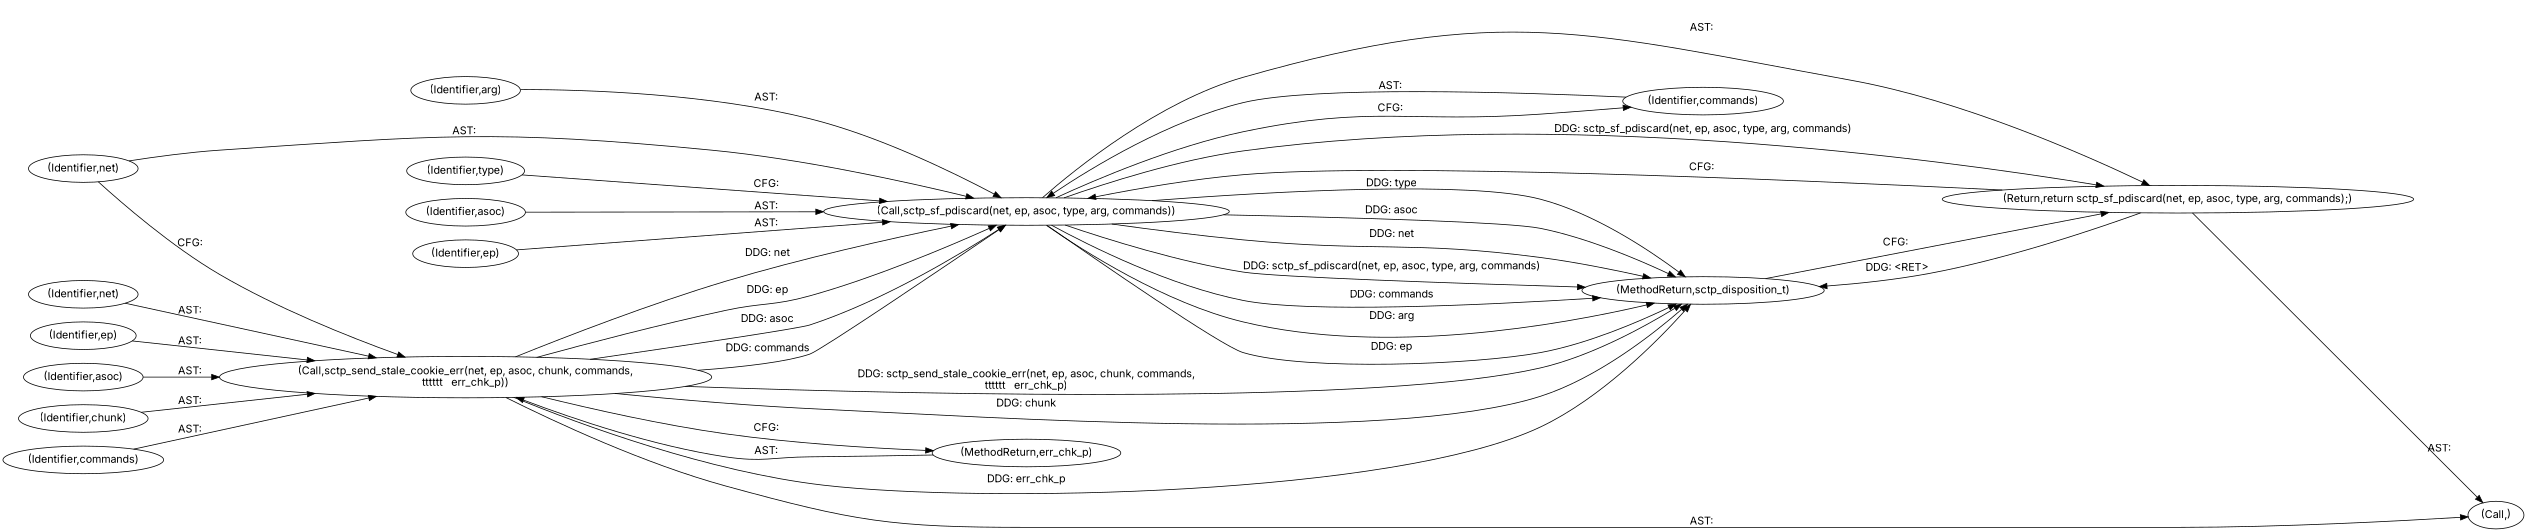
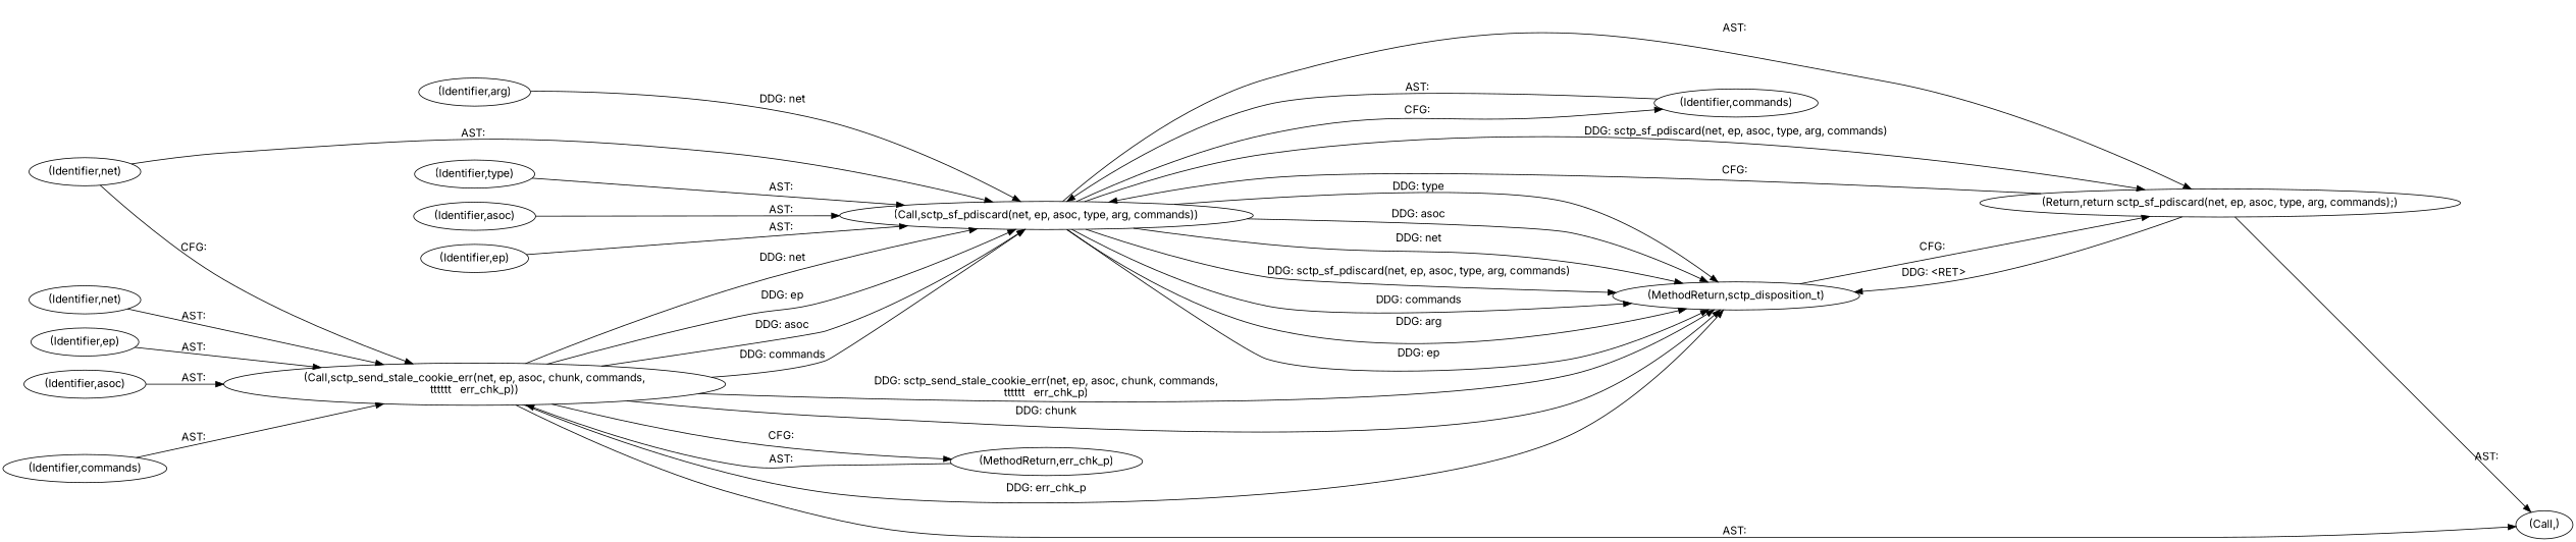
  digraph {
    fontname=Inter
    rankdir=LR
    node [fontname=Inter]
    edge [fontname=Inter]
    n1 [label="(Call,sctp_send_stale_cookie_err(net, ep, asoc, chunk, commands,\n\t\t\t\t\t\t   err_chk_p))"]
    n2 [label="(Call,sctp_sf_pdiscard(net, ep, asoc, type, arg, commands))"]
    n3 [label="(Call,)"]
    n4 [label="(MethodReturn,sctp_disposition_t)"]
    n5 [label="(MethodReturn,err_chk_p)"]
    n6 [label="(Return,return sctp_sf_pdiscard(net, ep, asoc, type, arg, commands);)"]
    n7 [label="(Identifier,commands)"]
    n8 [label="(Identifier,ep)"]
    n9 [label="(Identifier,asoc)"]
-   n10 [label="(Identifier,chunk)"]
    n11 [label="(Identifier,type)"]
    n12 [label="(Identifier,asoc)"]
    n13 [label="(Identifier,commands)"]
    n14 [label="(Identifier,net)"]
    n15 [label="(Identifier,ep)"]
    n16 [label="(Identifier,arg)"]
    n17 [label="(Identifier,net)"]
    n1 -> n2 [label="DDG: net"]
    n1 -> n2 [label="DDG: ep"]
    n1 -> n2 [label="DDG: asoc"]
    n1 -> n2 [label="DDG: commands"]
    n1 -> n3 [label="AST: "]
    n1 -> n4 [label="DDG: sctp_send_stale_cookie_err(net, ep, asoc, chunk, commands,\n\t\t\t\t\t\t   err_chk_p)"]
    n1 -> n4 [label="DDG: chunk"]
    n1 -> n4 [label="DDG: err_chk_p"]
    n1 -> n5 [label="CFG: "]
    n2 -> n4 [label="DDG: net"]
    n2 -> n4 [label="DDG: sctp_sf_pdiscard(net, ep, asoc, type, arg, commands)"]
    n2 -> n4 [label="DDG: commands"]
    n2 -> n4 [label="DDG: arg"]
    n2 -> n4 [label="DDG: ep"]
    n2 -> n4 [label="DDG: type"]
    n2 -> n4 [label="DDG: asoc"]
    n2 -> n6 [label="AST: "]
    n2 -> n6 [label="DDG: sctp_sf_pdiscard(net, ep, asoc, type, arg, commands)"]
    n2 -> n7 [label="CFG: "]
    n4 -> n6 [label="CFG: "]
    n5 -> n1 [label="AST: "]
    n6 -> n2 [label="CFG: "]
    n6 -> n3 [label="AST: "]
    n6 -> n4 [label="DDG: <RET>"]
    n7 -> n2 [label="AST: "]
    n8 -> n1 [label="AST: "]
    n9 -> n1 [label="AST: "]
-   n10 -> n1 [label="AST: "]
-   n11 -> n2 [label="CFG: "]
+   n11 -> n2 [label="AST: "]
    n12 -> n2 [label="AST: "]
    n13 -> n1 [label="AST: "]
    n14 -> n1 [label="AST: "]
    n15 -> n2 [label="AST: "]
-   n16 -> n2 [label="AST: "]
+   n16 -> n2 [label="DDG: net"]
    n17 -> n1 [label="CFG: "]
    n17 -> n2 [label="AST: "]
  }
